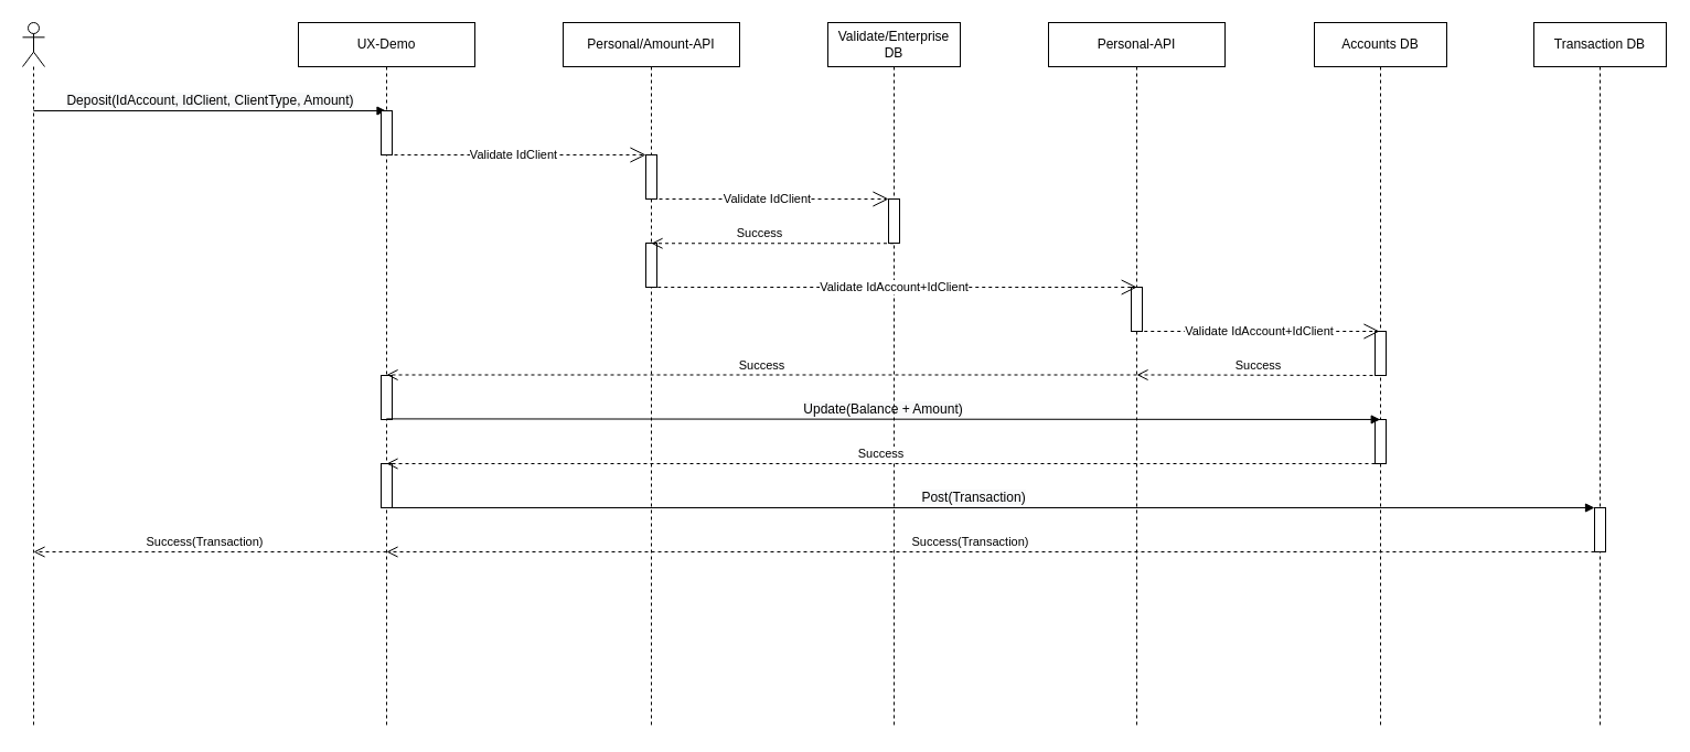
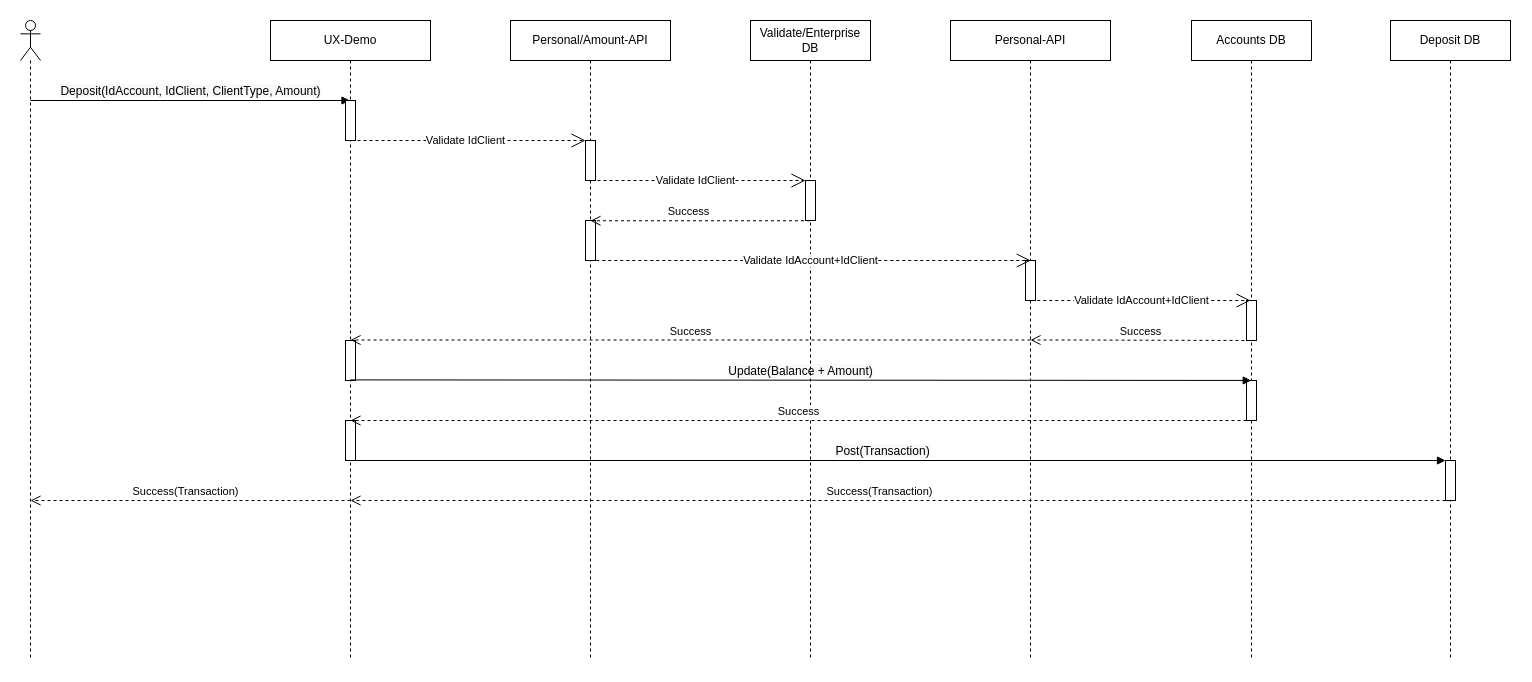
  <mxCell id="0" />
  <mxCell id="1" parent="0" />
  <mxCell id="2" value="" style="shape=umlLifeline;participant=umlActor;perimeter=lifelinePerimeter;whiteSpace=wrap;html=1;container=1;collapsible=0;recursiveResize=0;verticalAlign=top;spacingTop=36;outlineConnect=0;" parent="1" vertex="1"><mxGeometry x="20" y="20" width="20" height="640" as="geometry" /></mxCell>
  <mxCell id="3" value="&lt;span style=&quot;font-size: 12px ; background-color: rgb(248 , 249 , 250)&quot;&gt;Deposit(IdAccount, IdClient, ClientType, Amount)&lt;/span&gt;" style="html=1;verticalAlign=bottom;endArrow=block;rounded=0;" parent="2" target="10" edge="1"><mxGeometry width="80" relative="1" as="geometry"><mxPoint x="10" y="80" as="sourcePoint" /><mxPoint x="90" y="80" as="targetPoint" /></mxGeometry></mxCell>
  <mxCell id="4" value="Personal-API" style="shape=umlLifeline;perimeter=lifelinePerimeter;whiteSpace=wrap;html=1;container=1;collapsible=0;recursiveResize=0;outlineConnect=0;" parent="1" vertex="1"><mxGeometry x="950" y="20" width="160" height="640" as="geometry" /></mxCell>
  <mxCell id="5" value="" style="html=1;points=[];perimeter=orthogonalPerimeter;" parent="4" vertex="1"><mxGeometry x="75" y="240" width="10" height="40" as="geometry" /></mxCell>
  <mxCell id="6" value="&lt;span style=&quot;font-size: 12px ; background-color: rgb(248 , 249 , 250)&quot;&gt;Post(Transaction)&lt;/span&gt;" style="html=1;verticalAlign=bottom;endArrow=block;rounded=0;" edge="1" parent="4" source="10"><mxGeometry x="-0.028" width="80" relative="1" as="geometry"><mxPoint x="-604.833" y="440" as="sourcePoint" /><mxPoint x="495" y="440" as="targetPoint" /><Array as="points" /><mxPoint as="offset" /></mxGeometry></mxCell>
  <mxCell id="7" value="Accounts DB" style="shape=umlLifeline;perimeter=lifelinePerimeter;whiteSpace=wrap;html=1;container=1;collapsible=0;recursiveResize=0;outlineConnect=0;" parent="1" vertex="1"><mxGeometry x="1191" y="20" width="120" height="640" as="geometry" /></mxCell>
  <mxCell id="8" value="" style="html=1;points=[];perimeter=orthogonalPerimeter;" parent="7" vertex="1"><mxGeometry x="55" y="360" width="10" height="40" as="geometry" /></mxCell>
  <mxCell id="9" value="" style="html=1;points=[];perimeter=orthogonalPerimeter;" vertex="1" parent="7"><mxGeometry x="55" y="280" width="10" height="40" as="geometry" /></mxCell>
  <mxCell id="10" value="UX-Demo" style="shape=umlLifeline;perimeter=lifelinePerimeter;whiteSpace=wrap;html=1;container=1;collapsible=0;recursiveResize=0;outlineConnect=0;" vertex="1" parent="1"><mxGeometry x="270" y="20" width="160" height="640" as="geometry" /></mxCell>
  <mxCell id="11" value="" style="html=1;points=[];perimeter=orthogonalPerimeter;" vertex="1" parent="10"><mxGeometry x="75" y="80" width="10" height="40" as="geometry" /></mxCell>
  <mxCell id="12" value="" style="html=1;points=[];perimeter=orthogonalPerimeter;" vertex="1" parent="10"><mxGeometry x="75" y="320" width="10" height="40" as="geometry" /></mxCell>
  <mxCell id="13" value="" style="html=1;points=[];perimeter=orthogonalPerimeter;" vertex="1" parent="10"><mxGeometry x="75" y="400" width="10" height="40" as="geometry" /></mxCell>
  <mxCell id="14" value="Success(Transaction)" style="html=1;verticalAlign=bottom;endArrow=open;dashed=1;endSize=8;rounded=0;" edge="1" parent="10"><mxGeometry x="0.036" relative="1" as="geometry"><mxPoint x="80" y="480" as="sourcePoint" /><mxPoint x="-240" y="480" as="targetPoint" /><Array as="points"><mxPoint x="25.83" y="480" /></Array><mxPoint x="1" as="offset" /></mxGeometry></mxCell>
  <mxCell id="15" value="Personal/Amount-API" style="shape=umlLifeline;perimeter=lifelinePerimeter;whiteSpace=wrap;html=1;container=1;collapsible=0;recursiveResize=0;outlineConnect=0;" vertex="1" parent="1"><mxGeometry x="510" y="20" width="160" height="640" as="geometry" /></mxCell>
  <mxCell id="16" value="" style="html=1;points=[];perimeter=orthogonalPerimeter;" vertex="1" parent="15"><mxGeometry x="75" y="120" width="10" height="40" as="geometry" /></mxCell>
  <mxCell id="17" value="Validate IdClient" style="endArrow=open;endSize=12;dashed=1;html=1;rounded=0;" edge="1" parent="15"><mxGeometry width="160" relative="1" as="geometry"><mxPoint x="-165" y="120.0" as="sourcePoint" /><mxPoint x="75" y="120.0" as="targetPoint" /><Array as="points"><mxPoint x="15" y="120" /></Array></mxGeometry></mxCell>
  <mxCell id="18" value="Validate IdClient" style="endArrow=open;endSize=12;dashed=1;html=1;rounded=0;" edge="1" parent="15" target="24"><mxGeometry width="160" relative="1" as="geometry"><mxPoint x="75" y="160" as="sourcePoint" /><mxPoint x="315" y="160" as="targetPoint" /><Array as="points"><mxPoint x="255" y="160" /></Array></mxGeometry></mxCell>
  <mxCell id="19" value="" style="html=1;points=[];perimeter=orthogonalPerimeter;" vertex="1" parent="15"><mxGeometry x="75" y="200" width="10" height="40" as="geometry" /></mxCell>
- <mxCell id="20" value="Transaction DB" style="shape=umlLifeline;perimeter=lifelinePerimeter;whiteSpace=wrap;html=1;container=1;collapsible=0;recursiveResize=0;outlineConnect=0;" vertex="1" parent="1"><mxGeometry x="1390" y="20" width="120" height="640" as="geometry" /></mxCell>
+ <mxCell id="20" value="Deposit DB" style="shape=umlLifeline;perimeter=lifelinePerimeter;whiteSpace=wrap;html=1;container=1;collapsible=0;recursiveResize=0;outlineConnect=0;" vertex="1" parent="1"><mxGeometry x="1390" y="20" width="120" height="640" as="geometry" /></mxCell>
  <mxCell id="21" value="" style="html=1;points=[];perimeter=orthogonalPerimeter;" vertex="1" parent="20"><mxGeometry x="55" y="440" width="10" height="40" as="geometry" /></mxCell>
  <mxCell id="22" value="&lt;span style=&quot;font-size: 12px ; background-color: rgb(248 , 249 , 250)&quot;&gt;Update(Balance + Amount)&lt;/span&gt;" style="html=1;verticalAlign=bottom;endArrow=block;rounded=0;exitX=0.48;exitY=0.985;exitDx=0;exitDy=0;exitPerimeter=0;entryX=0.472;entryY=-0.001;entryDx=0;entryDy=0;entryPerimeter=0;" edge="1" parent="1" source="12" target="8"><mxGeometry width="80" relative="1" as="geometry"><mxPoint x="269.667" y="419.58" as="sourcePoint" /><mxPoint x="1279.5" y="419.58" as="targetPoint" /><Array as="points" /></mxGeometry></mxCell>
  <mxCell id="23" value="Validate/Enterprise DB" style="shape=umlLifeline;perimeter=lifelinePerimeter;whiteSpace=wrap;html=1;container=1;collapsible=0;recursiveResize=0;outlineConnect=0;" vertex="1" parent="1"><mxGeometry x="750" y="20" width="120" height="640" as="geometry" /></mxCell>
  <mxCell id="24" value="" style="html=1;points=[];perimeter=orthogonalPerimeter;" vertex="1" parent="23"><mxGeometry x="55" y="160" width="10" height="40" as="geometry" /></mxCell>
  <mxCell id="25" value="Validate IdAccount+IdClient" style="endArrow=open;endSize=12;dashed=1;html=1;rounded=0;exitX=0.4;exitY=1.005;exitDx=0;exitDy=0;exitPerimeter=0;" edge="1" parent="1"><mxGeometry width="160" relative="1" as="geometry"><mxPoint x="589.75" y="260" as="sourcePoint" /><mxPoint x="1030.25" y="260" as="targetPoint" /></mxGeometry></mxCell>
  <mxCell id="26" value="Success" style="html=1;verticalAlign=bottom;endArrow=open;dashed=1;endSize=8;rounded=0;entryX=0.487;entryY=0.006;entryDx=0;entryDy=0;entryPerimeter=0;" edge="1" parent="1" source="23"><mxGeometry x="0.116" relative="1" as="geometry"><mxPoint x="940" y="220" as="sourcePoint" /><mxPoint x="590" y="220.24" as="targetPoint" /><Array as="points" /><mxPoint as="offset" /></mxGeometry></mxCell>
  <mxCell id="27" value="Success" style="html=1;verticalAlign=bottom;endArrow=open;dashed=1;endSize=8;rounded=0;" edge="1" parent="1"><mxGeometry relative="1" as="geometry"><mxPoint x="1246" y="420" as="sourcePoint" /><mxPoint x="349.997" y="420" as="targetPoint" /><Array as="points"><mxPoint x="390.33" y="420" /></Array></mxGeometry></mxCell>
  <mxCell id="28" value="Success" style="html=1;verticalAlign=bottom;endArrow=open;dashed=1;endSize=8;rounded=0;" edge="1" parent="1"><mxGeometry relative="1" as="geometry"><mxPoint x="1030" y="339.5" as="sourcePoint" /><mxPoint x="349.997" y="339.5" as="targetPoint" /><Array as="points"><mxPoint x="390.33" y="339.5" /></Array></mxGeometry></mxCell>
  <mxCell id="29" value="Success(Transaction)" style="html=1;verticalAlign=bottom;endArrow=open;dashed=1;endSize=8;rounded=0;" edge="1" parent="1"><mxGeometry x="0.036" relative="1" as="geometry"><mxPoint x="1445" y="500" as="sourcePoint" /><mxPoint x="350" y="500" as="targetPoint" /><Array as="points"><mxPoint x="615.83" y="500" /></Array><mxPoint x="1" as="offset" /></mxGeometry></mxCell>
  <mxCell id="30" value="Validate IdAccount+IdClient" style="endArrow=open;endSize=12;dashed=1;html=1;rounded=0;exitX=0.4;exitY=1.005;exitDx=0;exitDy=0;exitPerimeter=0;" edge="1" parent="1"><mxGeometry width="160" relative="1" as="geometry"><mxPoint x="1030.75" y="300" as="sourcePoint" /><mxPoint x="1250" y="300" as="targetPoint" /></mxGeometry></mxCell>
  <mxCell id="31" value="Success" style="html=1;verticalAlign=bottom;endArrow=open;dashed=1;endSize=8;rounded=0;" edge="1" parent="1"><mxGeometry relative="1" as="geometry"><mxPoint x="1250" y="340" as="sourcePoint" /><mxPoint x="1029.997" y="339.5" as="targetPoint" /><Array as="points"><mxPoint x="1070.33" y="339.5" /></Array></mxGeometry></mxCell>
